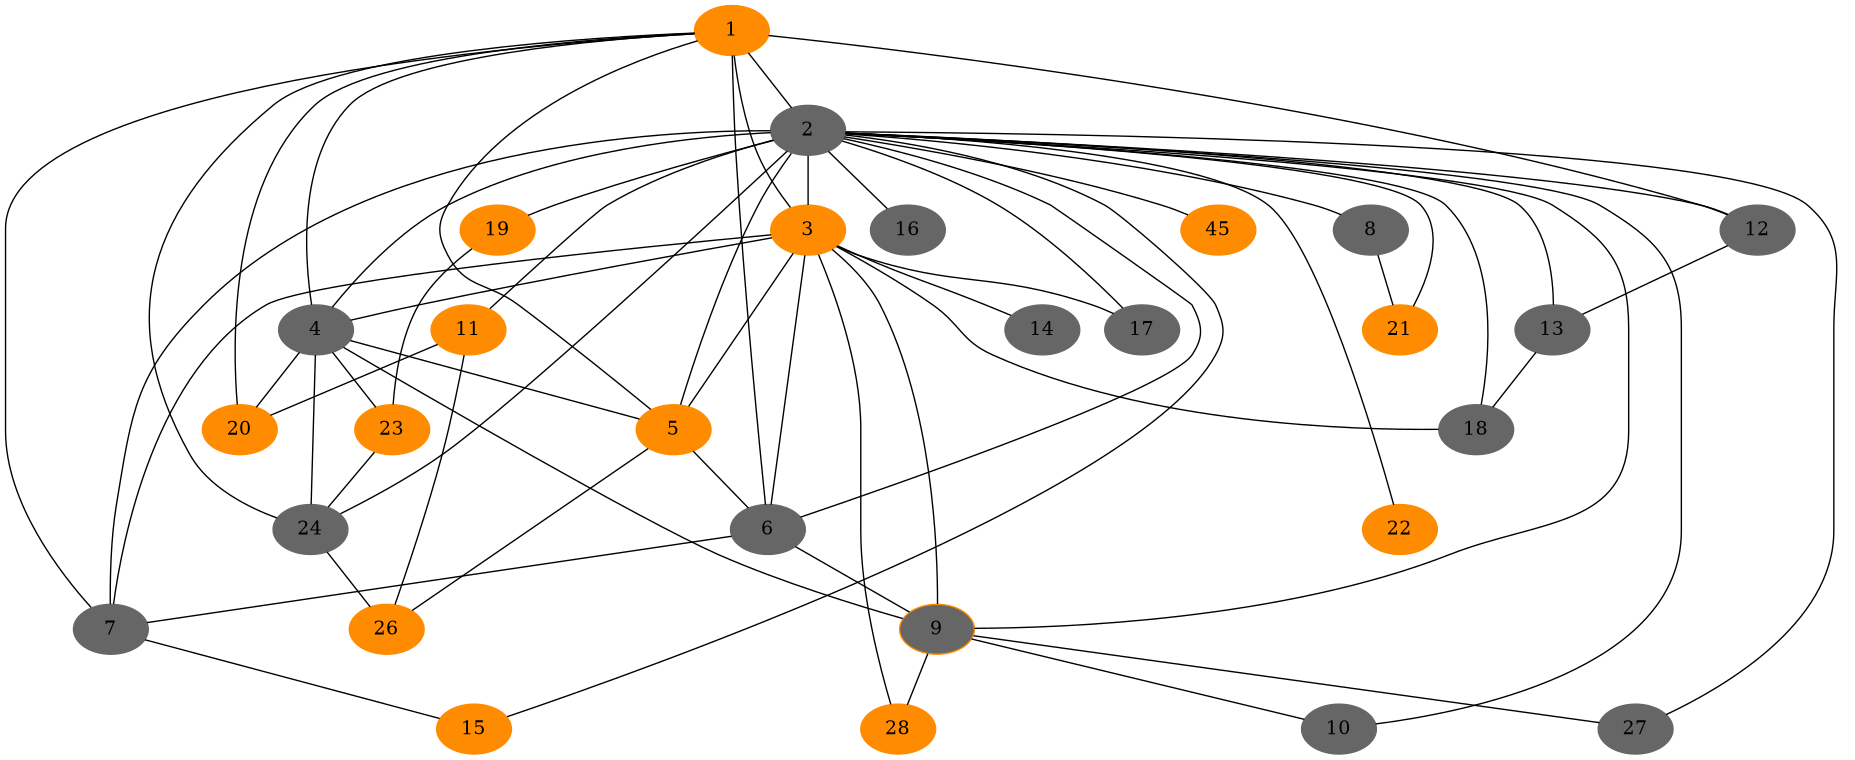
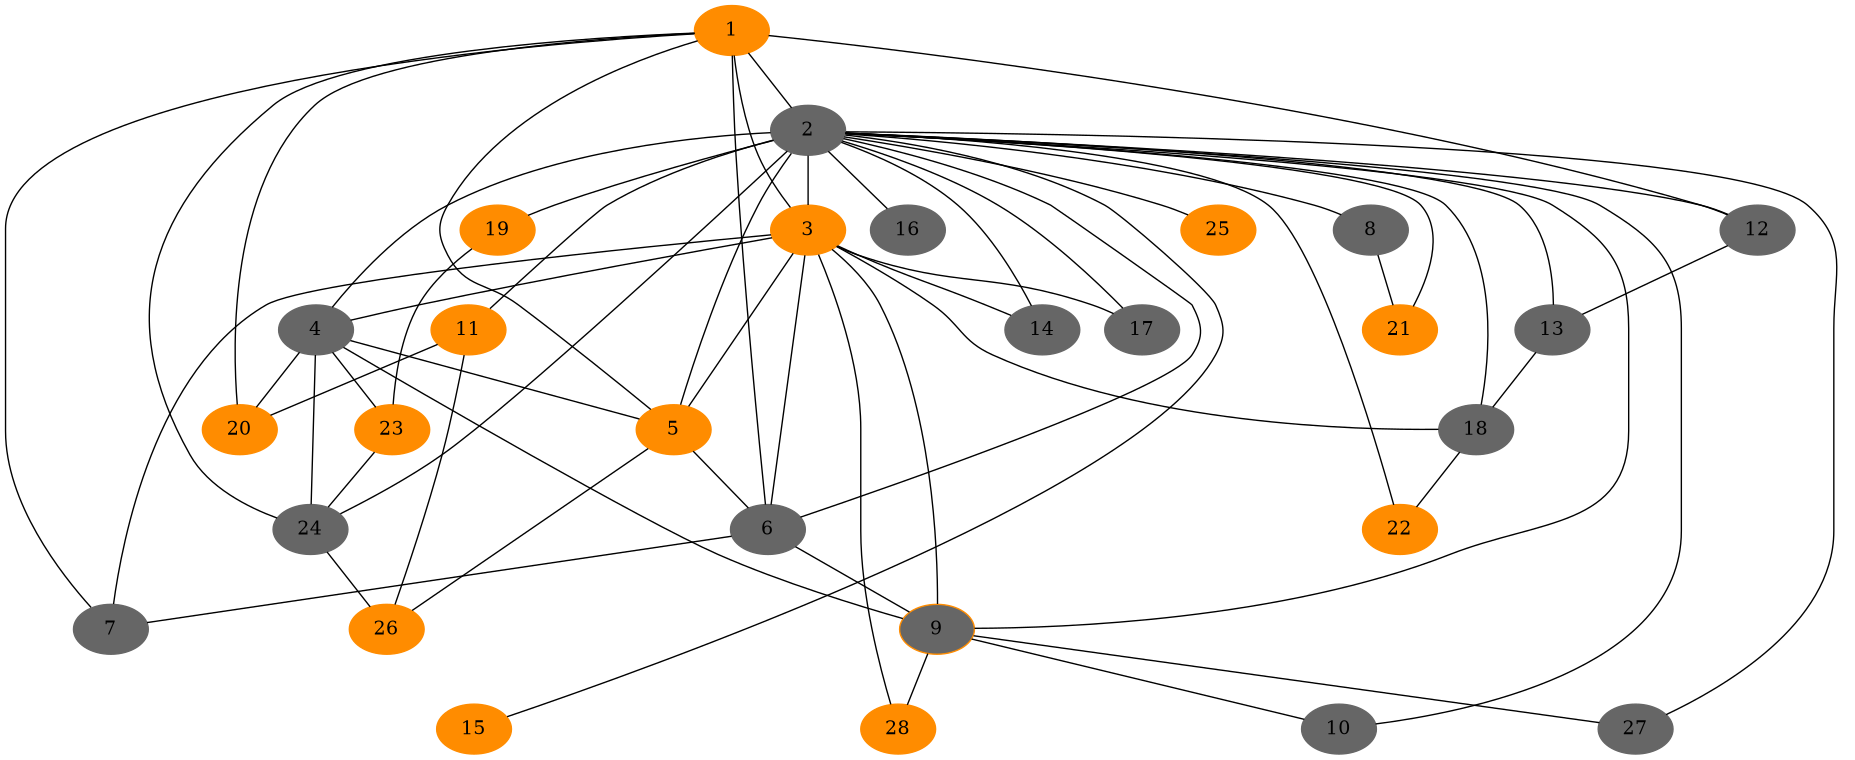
  graph {
    node [color=gray40 style=filled]
    edge [weight=1.0]
    2
    1 [color=darkorange]
    3 [color=darkorange]
    4
    5 [color=darkorange]
    6
    7
    12
    20 [color=darkorange]
    24
    8
    9 [color=darkorange fillcolor=gray40]
    10
    11 [color=darkorange]
    13
    15 [color=darkorange]
    16
    17
    18
    19 [color=darkorange]
    21 [color=darkorange]
    22 [color=darkorange]
-   25 [color=darkorange label=45]
+   25 [color=darkorange]
    27
    14
    28 [color=darkorange]
    23 [color=darkorange]
    26 [color=darkorange]
    2 -- 3 [weight=12.0]
    2 -- 4 [weight=4.0]
    2 -- 5 [weight=4.0]
    2 -- 6
-   2 -- 7
+   2 -- 14
    2 -- 12
    2 -- 24
    2 -- 8
    2 -- 9
    2 -- 10 [weight=2.0]
    2 -- 11 [weight=3.0]
    2 -- 13 [weight=2.0]
    2 -- 15
    2 -- 16
    2 -- 17
    2 -- 18
    2 -- 19 [weight=2.0]
    2 -- 21
    2 -- 22
    2 -- 25
    2 -- 27
    1 -- 2 [weight=8.0]
    1 -- 3 [weight=4.0]
-   1 -- 4 [weight=3.0]
    1 -- 5 [weight=3.0]
    1 -- 6
    1 -- 7
    1 -- 12 [weight=2.0]
    1 -- 20 [weight=2.0]
    1 -- 24
    3 -- 4 [weight=2.0]
    3 -- 5 [weight=2.0]
    3 -- 6
    3 -- 7
    3 -- 9
    3 -- 17
    3 -- 18
    3 -- 14
    3 -- 28
    4 -- 5
    4 -- 20
    4 -- 24
    4 -- 9 [weight=5.0]
    4 -- 23
    5 -- 6
    5 -- 26 [weight=2.0]
    6 -- 7
    6 -- 9
-   7 -- 15
    12 -- 13 [weight=2.0]
    24 -- 26
    8 -- 21
    9 -- 10 [weight=2.0]
    9 -- 27
    9 -- 28
    11 -- 20
    11 -- 26 [weight=2.0]
    13 -- 18 [weight=2.0]
+   18 -- 22
    19 -- 23
    23 -- 24
  }
